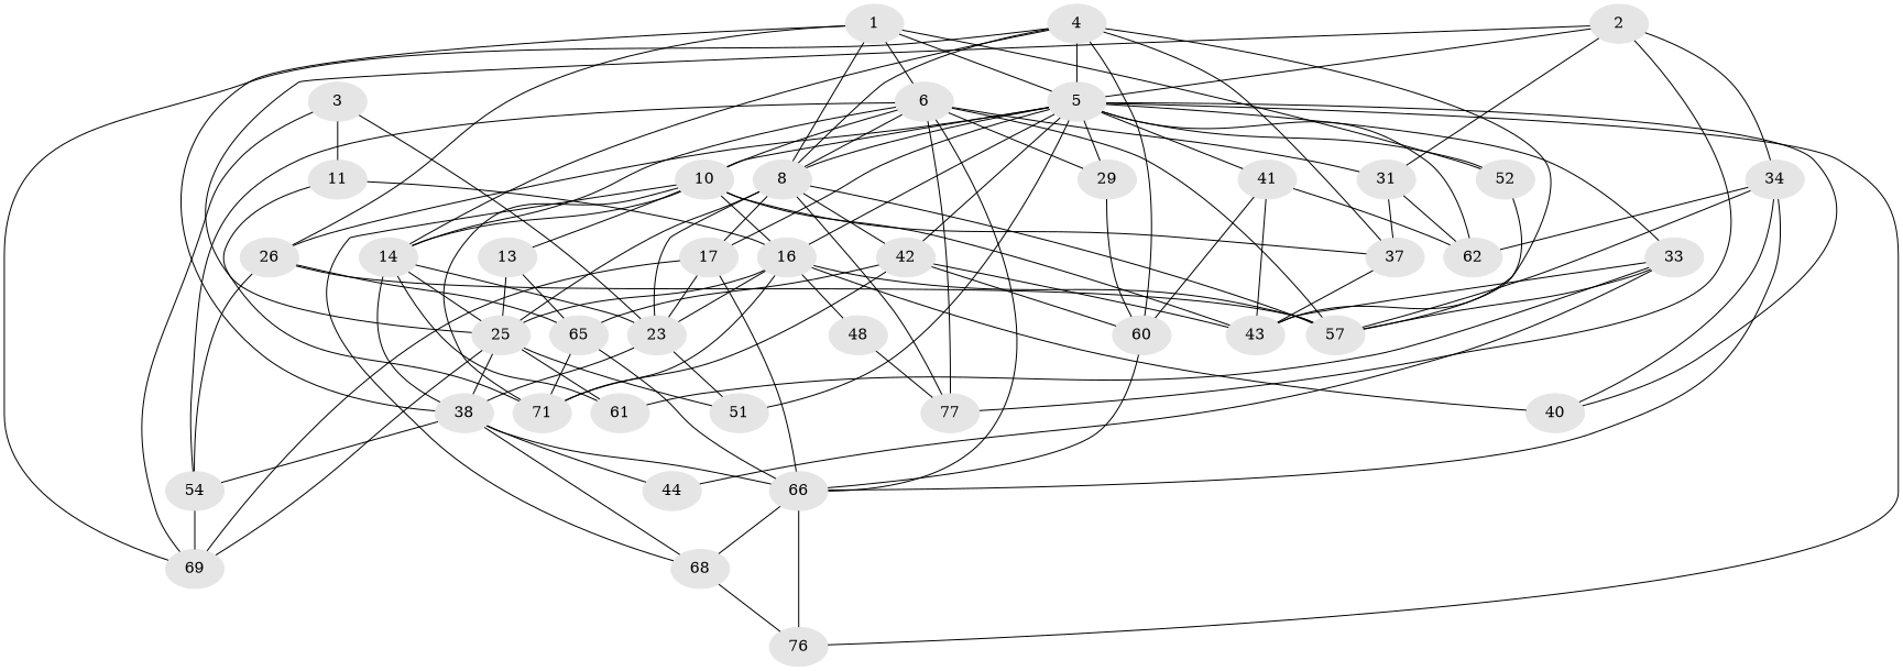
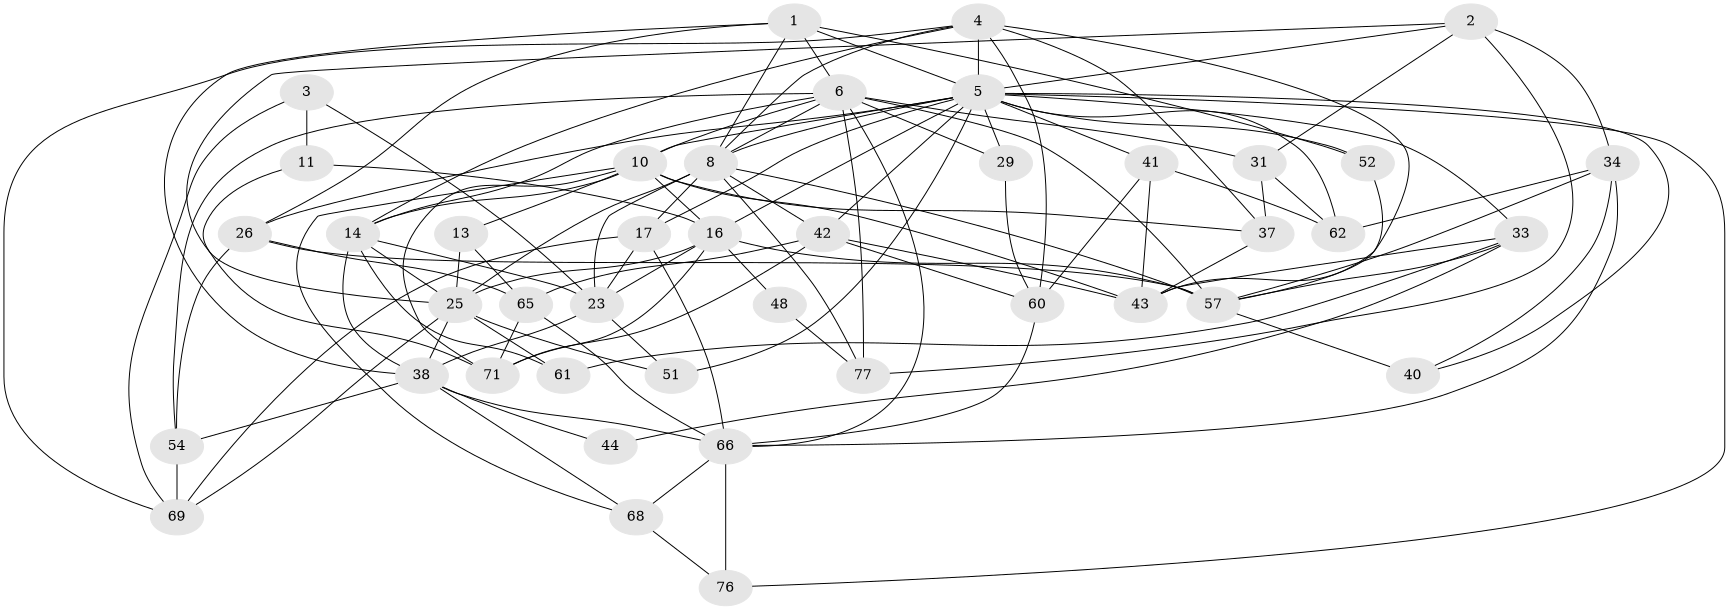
  graph {
    node [color=gray90 style=filled]
    1 [super="+18"]
    5 [super="+9+21+35"]
    6 [super="+19+72"]
    8 [super="+53+20"]
    26 [super="+36"]
    38 [super="+46"]
    52
    10 [super="+80+28"]
    n9 [label=17 super="+17"]
    16 [super="+32+79"]
    29
    33 [super="+50"]
    40
    41 [super="+47"]
    42 [super="+56"]
    51 [super="+63"]
    62 [super="+84"]
    76
    31
    77
    14 [super="+30+64"]
    54
    57 [super="+74"]
    66 [super="+67"]
    25 [super="+39+58"]
    23 [super="+78"]
    65 [super="+73"]
    68
    44
    2 [super="+22"]
    34 [super="+45"]
    69 [super="+83"]
    61
    37
    3
    11
    71
    4 [super="+15+7"]
    43 [super="+55"]
    60
    13
    48
    1 -- 5
    1 -- 6
    1 -- 8
    1 -- 26
    1 -- 38
    1 -- 52
    5 -- 8
    5 -- 26
    5 -- 52
    5 -- 10
    5 -- n9
    5 -- 16
    5 -- 29
    5 -- 33
    5 -- 40
    5 -- 41 [weight=2]
    5 -- 42
    5 -- 51
    5 -- 62
    5 -- 76
    6 -- 8
    6 -- 10
    6 -- 29
    6 -- 31
    6 -- 77
    6 -- 14
    6 -- 54
    6 -- 57
    6 -- 66
    8 -- n9
    8 -- 42 [weight=2]
    8 -- 77
    8 -- 57 [weight=2]
    8 -- 25
    8 -- 23
    26 -- 54 [weight=2]
    26 -- 57
    26 -- 65
    38 -- 54
    38 -- 66
    38 -- 68
    38 -- 44
    52 -- 57
    10 -- 16
    10 -- 14
    10 -- 68
    10 -- 37
    10 -- 71
    10 -- 43
    10 -- 13
    n9 -- 66
    n9 -- 23
    n9 -- 69
-   16 -- 40
+   57 -- 40
    16 -- 57
    16 -- 25
    16 -- 23
    16 -- 71
    16 -- 48
    29 -- 60
    33 -- 57
    33 -- 44
    33 -- 61
    33 -- 43
    41 -- 62
    41 -- 43
    41 -- 60
    42 -- 65
    42 -- 71
    42 -- 43
    42 -- 60
    31 -- 62
    31 -- 37
    14 -- 38
    14 -- 25
    14 -- 23
    14 -- 61
    54 -- 69
    66 -- 76
    66 -- 68
    25 -- 38
    25 -- 51
    25 -- 69
    25 -- 61
    23 -- 38
    23 -- 51
    65 -- 66
    65 -- 71
    68 -- 76
    2 -- 5
    2 -- 31
    2 -- 77
    2 -- 25
    2 -- 34 [weight=2]
    34 -- 40
    34 -- 62
    34 -- 57
    34 -- 66
    37 -- 43
    3 -- 23
    3 -- 69
    3 -- 11
    11 -- 16
    11 -- 71
    4 -- 5 [weight=2]
    4 -- 8
    4 -- 14 [weight=2]
    4 -- 69
    4 -- 37
    4 -- 43
    4 -- 60
    60 -- 66
    13 -- 25
    13 -- 65
    48 -- 77
  }
